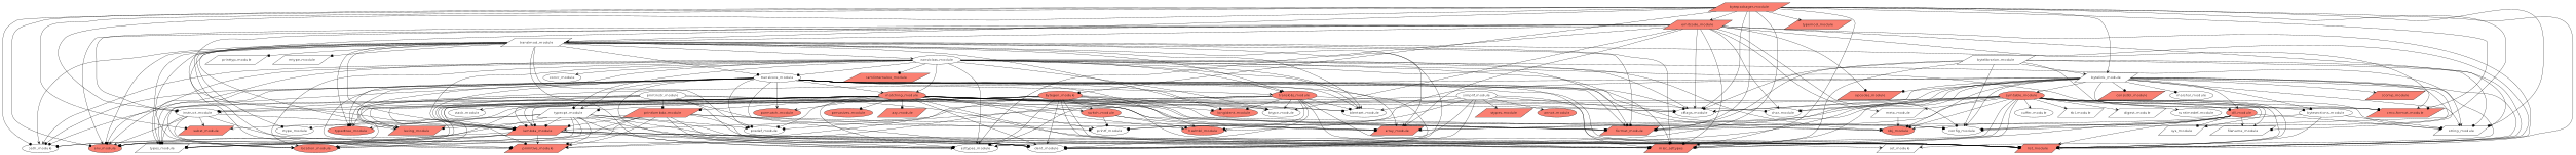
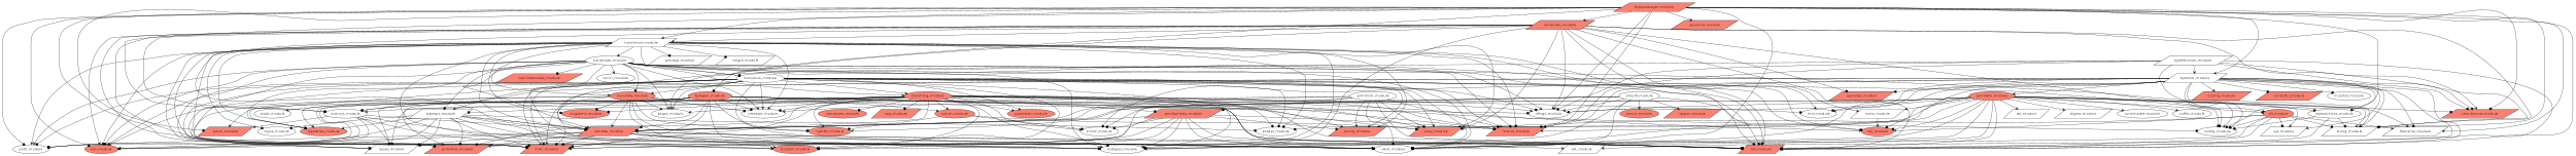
  digraph {
    fontname=Montserrat
    node [fillcolor=white fontname=Montserrat shape=ellipse style=filled]
    edge [arrowhead=vee fontname=Montserrat]
    typeopt_module [shape=parallelogram]
    ident_module
    env_module [fillcolor=salmon]
    list_module [fillcolor=salmon shape=parallelogram]
    asttypes_module
    lambda_module [fillcolor=salmon shape=parallelogram]
    primitive_module [fillcolor=salmon shape=parallelogram]
    typedtree_module [fillcolor=salmon]
    types_module [shape=parallelogram]
    predef_module
-   misc_module [fillcolor=salmon shape=parallelogram label=misc_asttypes]
+   misc_module [fillcolor=salmon shape=parallelogram]
    ctype_module
    path_module
    location_module [fillcolor=salmon]
    set_module [shape=parallelogram]
    translclass_module
    translobj_module [fillcolor=salmon]
    obj_module [fillcolor=salmon]
    camlinternaloo_module [fillcolor=salmon shape=parallelogram]
    matching_module [fillcolor=salmon]
    string_module [shape=parallelogram]
    format_module [fillcolor=salmon shape=parallelogram]
    btype_module
    clflags_module
    identset_module
    translcore_module
    concr_module
    hashtbl_module [fillcolor=salmon]
    longident_module [fillcolor=salmon]
    char_module
    printf_module
    array_module [fillcolor=salmon shape=parallelogram]
    printlambda_module [fillcolor=salmon shape=parallelogram]
    lexing_module [fillcolor=salmon shape=parallelogram]
    parmatch_module [fillcolor=salmon]
    switch_module [fillcolor=salmon]
    pervasives_module [fillcolor=salmon]
    lazy_module [fillcolor=salmon shape=parallelogram]
    config_module
    bytepackager_module [fillcolor=salmon shape=parallelogram]
    cmo_format_module [fillcolor=salmon shape=parallelogram]
    typemod_module [fillcolor=salmon shape=parallelogram]
    filename_module [shape=parallelogram]
    instruct_module
    subst_module [fillcolor=salmon shape=parallelogram]
    bytegen_module [fillcolor=salmon]
    emitcode_module [fillcolor=salmon shape=parallelogram]
    translmod_module [shape=parallelogram]
    bytelink_module [shape=parallelogram]
    stack_module
    meta_module [shape=parallelogram]
    opcodes_module [fillcolor=salmon shape=parallelogram]
    printtyp_module [shape=parallelogram]
    mtype_module [shape=parallelogram]
    symtable_module [fillcolor=salmon]
    bytesections_module
    sys_module [shape=parallelogram]
    dll_module [fillcolor=salmon]
    ccomp_module [fillcolor=salmon shape=parallelogram]
    consistbl_module [fillcolor=salmon shape=parallelogram]
    marshal_module
    buffer_module
    tbl_module [shape=parallelogram]
    digest_module [shape=parallelogram]
    runtimedef_module
    printinstr_module
    bytelibrarian_module [shape=parallelogram]
    simplif_module
    stypes_module [fillcolor=salmon shape=parallelogram]
    annot_module [fillcolor=salmon]
    typeopt_module -> ident_module
    typeopt_module -> env_module [arrowhead=box]
    typeopt_module -> list_module [arrowhead=box]
    typeopt_module -> asttypes_module
    typeopt_module -> lambda_module [arrowhead=box]
    typeopt_module -> primitive_module [arrowhead=box]
    typeopt_module -> typedtree_module
    typeopt_module -> types_module
    typeopt_module -> predef_module [arrowhead=box]
    typeopt_module -> misc_module [arrowhead=box]
    typeopt_module -> ctype_module [arrowhead=box]
    typeopt_module -> path_module [arrowhead=box]
    lambda_module -> ident_module
    lambda_module -> env_module
    lambda_module -> list_module [arrowhead=box]
    lambda_module -> asttypes_module [arrowhead=box]
    lambda_module -> primitive_module
    lambda_module -> types_module [arrowhead=box]
    lambda_module -> misc_module [arrowhead=box]
    lambda_module -> path_module [arrowhead=box]
    lambda_module -> location_module
    lambda_module -> set_module
    translclass_module -> typeopt_module [arrowhead=box]
    translclass_module -> ident_module [arrowhead=box]
    translclass_module -> env_module [arrowhead=box]
    translclass_module -> list_module [arrowhead=box]
    translclass_module -> asttypes_module
    translclass_module -> lambda_module
    translclass_module -> typedtree_module [arrowhead=box]
    translclass_module -> types_module
    translclass_module -> misc_module [arrowhead=box]
    translclass_module -> path_module
    translclass_module -> location_module
    translclass_module -> translobj_module [arrowhead=box]
    translclass_module -> obj_module [arrowhead=box]
    translclass_module -> camlinternaloo_module [arrowhead=box]
    translclass_module -> matching_module
    translclass_module -> string_module
    translclass_module -> format_module [arrowhead=box]
    translclass_module -> btype_module
    translclass_module -> clflags_module
    translclass_module -> identset_module
    translclass_module -> translcore_module [arrowhead=box]
    translclass_module -> concr_module
    translobj_module -> ident_module [arrowhead=box]
    translobj_module -> env_module
    translobj_module -> list_module
    translobj_module -> asttypes_module
    translobj_module -> lambda_module
    translobj_module -> primitive_module
    translobj_module -> misc_module [arrowhead=box]
    translobj_module -> btype_module
    translobj_module -> clflags_module [arrowhead=box]
    translobj_module -> identset_module [arrowhead=box]
    translobj_module -> hashtbl_module [arrowhead=box]
    translobj_module -> longident_module [arrowhead=box]
    matching_module -> typeopt_module [arrowhead=box]
    matching_module -> ident_module
    matching_module -> env_module
    matching_module -> list_module
    matching_module -> asttypes_module [arrowhead=box]
    matching_module -> lambda_module
    matching_module -> primitive_module [arrowhead=box]
    matching_module -> typedtree_module
    matching_module -> types_module [arrowhead=box]
    matching_module -> predef_module [arrowhead=box]
    matching_module -> misc_module
    matching_module -> path_module [arrowhead=box]
    matching_module -> location_module
    matching_module -> obj_module
    matching_module -> format_module [arrowhead=box]
    matching_module -> btype_module
    matching_module -> clflags_module
    matching_module -> identset_module [arrowhead=box]
    matching_module -> hashtbl_module
    matching_module -> longident_module [arrowhead=box]
    matching_module -> char_module [arrowhead=box]
    matching_module -> printf_module
    matching_module -> array_module
    matching_module -> printlambda_module [arrowhead=box]
    matching_module -> lexing_module
    matching_module -> parmatch_module
    matching_module -> switch_module
    matching_module -> pervasives_module [arrowhead=box]
    matching_module -> lazy_module [arrowhead=box]
    translcore_module -> typeopt_module
    translcore_module -> ident_module [arrowhead=box]
    translcore_module -> env_module
    translcore_module -> list_module [arrowhead=box]
    translcore_module -> asttypes_module [arrowhead=box]
    translcore_module -> lambda_module [arrowhead=box]
    translcore_module -> primitive_module [arrowhead=box]
    translcore_module -> typedtree_module
    translcore_module -> types_module [arrowhead=box]
    translcore_module -> predef_module [arrowhead=box]
    translcore_module -> misc_module [arrowhead=box]
    translcore_module -> path_module [arrowhead=box]
    translcore_module -> location_module
    translcore_module -> translobj_module
    translcore_module -> obj_module
    translcore_module -> matching_module
    translcore_module -> format_module
    translcore_module -> btype_module
    translcore_module -> clflags_module [arrowhead=box]
    translcore_module -> identset_module
    translcore_module -> hashtbl_module
    translcore_module -> array_module
    translcore_module -> lexing_module
    translcore_module -> parmatch_module
    translcore_module -> config_module [arrowhead=box]
    printlambda_module -> ident_module [arrowhead=box]
    printlambda_module -> list_module
    printlambda_module -> asttypes_module
    printlambda_module -> lambda_module [arrowhead=box]
    printlambda_module -> primitive_module
    printlambda_module -> types_module [arrowhead=box]
    printlambda_module -> location_module [arrowhead=box]
    printlambda_module -> format_module
    printlambda_module -> printf_module [arrowhead=box]
    printlambda_module -> lexing_module [arrowhead=box]
    switch_module -> hashtbl_module [arrowhead=box]
    switch_module -> printf_module [arrowhead=box]
    switch_module -> array_module [arrowhead=box]
    bytepackager_module -> ident_module [arrowhead=box]
    bytepackager_module -> env_module [arrowhead=box]
    bytepackager_module -> list_module
    bytepackager_module -> misc_module [arrowhead=box]
    bytepackager_module -> path_module [arrowhead=box]
    bytepackager_module -> string_module [arrowhead=box]
    bytepackager_module -> format_module [arrowhead=box]
    bytepackager_module -> clflags_module
    bytepackager_module -> config_module [arrowhead=box]
    bytepackager_module -> cmo_format_module [arrowhead=box]
    bytepackager_module -> typemod_module
+   bytepackager_module -> filename_module
    bytepackager_module -> instruct_module [arrowhead=box]
    bytepackager_module -> subst_module [arrowhead=box]
    bytepackager_module -> bytegen_module [arrowhead=box]
    bytepackager_module -> emitcode_module
    bytepackager_module -> translmod_module
    bytepackager_module -> bytelink_module
    instruct_module -> ident_module
    instruct_module -> env_module
    instruct_module -> lambda_module [arrowhead=box]
    instruct_module -> types_module [arrowhead=box]
    instruct_module -> location_module
    instruct_module -> subst_module
    bytegen_module -> ident_module
    bytegen_module -> list_module [arrowhead=box]
    bytegen_module -> asttypes_module [arrowhead=box]
    bytegen_module -> lambda_module [arrowhead=box]
    bytegen_module -> primitive_module
    bytegen_module -> types_module
    bytegen_module -> misc_module
    bytegen_module -> format_module
    bytegen_module -> identset_module [arrowhead=box]
    bytegen_module -> array_module [arrowhead=box]
    bytegen_module -> switch_module
    bytegen_module -> config_module [arrowhead=box]
    bytegen_module -> instruct_module
    bytegen_module -> subst_module
    bytegen_module -> stack_module
    emitcode_module -> env_module
    emitcode_module -> list_module [arrowhead=box]
    emitcode_module -> asttypes_module
    emitcode_module -> lambda_module [arrowhead=box]
    emitcode_module -> primitive_module [arrowhead=box]
    emitcode_module -> misc_module [arrowhead=box]
    emitcode_module -> string_module
    emitcode_module -> btype_module
    emitcode_module -> clflags_module
    emitcode_module -> char_module
    emitcode_module -> array_module
    emitcode_module -> config_module [arrowhead=box]
    emitcode_module -> cmo_format_module
    emitcode_module -> instruct_module [arrowhead=box]
    emitcode_module -> translmod_module
    emitcode_module -> meta_module
    emitcode_module -> opcodes_module [arrowhead=box]
    translmod_module -> ident_module [arrowhead=box]
    translmod_module -> env_module [arrowhead=box]
    translmod_module -> list_module
    translmod_module -> asttypes_module
    translmod_module -> lambda_module [arrowhead=box]
    translmod_module -> primitive_module [arrowhead=box]
    translmod_module -> typedtree_module [arrowhead=box]
    translmod_module -> types_module
    translmod_module -> predef_module [arrowhead=box]
    translmod_module -> misc_module [arrowhead=box]
    translmod_module -> ctype_module [arrowhead=box]
    translmod_module -> path_module
    translmod_module -> location_module
    translmod_module -> translclass_module
    translmod_module -> translobj_module
    translmod_module -> format_module [arrowhead=box]
    translmod_module -> identset_module
    translmod_module -> translcore_module [arrowhead=box]
    translmod_module -> longident_module [arrowhead=box]
    translmod_module -> array_module
    translmod_module -> lexing_module
    translmod_module -> printtyp_module [arrowhead=box]
    translmod_module -> mtype_module [arrowhead=box]
    bytelink_module -> ident_module [arrowhead=box]
    bytelink_module -> list_module
    bytelink_module -> misc_module
    bytelink_module -> set_module
    bytelink_module -> obj_module [arrowhead=box]
    bytelink_module -> string_module
    bytelink_module -> format_module
    bytelink_module -> clflags_module
    bytelink_module -> char_module [arrowhead=box]
    bytelink_module -> printf_module [arrowhead=box]
    bytelink_module -> config_module
    bytelink_module -> cmo_format_module [arrowhead=box]
    bytelink_module -> filename_module [arrowhead=box]
    bytelink_module -> instruct_module [arrowhead=box]
    bytelink_module -> opcodes_module [arrowhead=box]
    bytelink_module -> symtable_module
    bytelink_module -> bytesections_module [arrowhead=box]
    bytelink_module -> sys_module
    bytelink_module -> dll_module
    bytelink_module -> ccomp_module
    bytelink_module -> consistbl_module [arrowhead=box]
    bytelink_module -> marshal_module [arrowhead=box]
    meta_module -> obj_module
    symtable_module -> ident_module [arrowhead=box]
    symtable_module -> list_module [arrowhead=box]
    symtable_module -> asttypes_module
    symtable_module -> lambda_module
    symtable_module -> predef_module [arrowhead=box]
    symtable_module -> misc_module
    symtable_module -> obj_module [arrowhead=box]
    symtable_module -> string_module
    symtable_module -> format_module
    symtable_module -> clflags_module
    symtable_module -> char_module
    symtable_module -> printf_module [arrowhead=box]
    symtable_module -> array_module [arrowhead=box]
    symtable_module -> cmo_format_module [arrowhead=box]
    symtable_module -> filename_module
    symtable_module -> meta_module
    symtable_module -> bytesections_module [arrowhead=box]
    symtable_module -> sys_module
    symtable_module -> dll_module [arrowhead=box]
    symtable_module -> buffer_module
    symtable_module -> tbl_module
    symtable_module -> digest_module
    symtable_module -> runtimedef_module
    bytesections_module -> list_module [arrowhead=box]
    bytesections_module -> string_module [arrowhead=box]
    bytesections_module -> config_module [arrowhead=box]
    dll_module -> list_module
    dll_module -> misc_module [arrowhead=box]
    dll_module -> obj_module
    dll_module -> string_module [arrowhead=box]
    dll_module -> array_module
    dll_module -> config_module [arrowhead=box]
    dll_module -> filename_module
    dll_module -> sys_module [arrowhead=box]
    printinstr_module -> ident_module [arrowhead=box]
    printinstr_module -> list_module [arrowhead=box]
    printinstr_module -> lambda_module
    printinstr_module -> location_module
    printinstr_module -> format_module [arrowhead=box]
    printinstr_module -> array_module [arrowhead=box]
    printinstr_module -> printlambda_module [arrowhead=box]
    printinstr_module -> lexing_module
    printinstr_module -> instruct_module
    bytelibrarian_module -> list_module
    bytelibrarian_module -> misc_module
    bytelibrarian_module -> string_module [arrowhead=box]
    bytelibrarian_module -> format_module
    bytelibrarian_module -> clflags_module [arrowhead=box]
    bytelibrarian_module -> config_module
    bytelibrarian_module -> cmo_format_module [arrowhead=box]
    bytelibrarian_module -> bytelink_module
    simplif_module -> ident_module [arrowhead=box]
    simplif_module -> list_module [arrowhead=box]
    simplif_module -> asttypes_module
    simplif_module -> lambda_module [arrowhead=box]
    simplif_module -> clflags_module
    simplif_module -> identset_module
    simplif_module -> hashtbl_module
    simplif_module -> stypes_module
    simplif_module -> annot_module
  }
